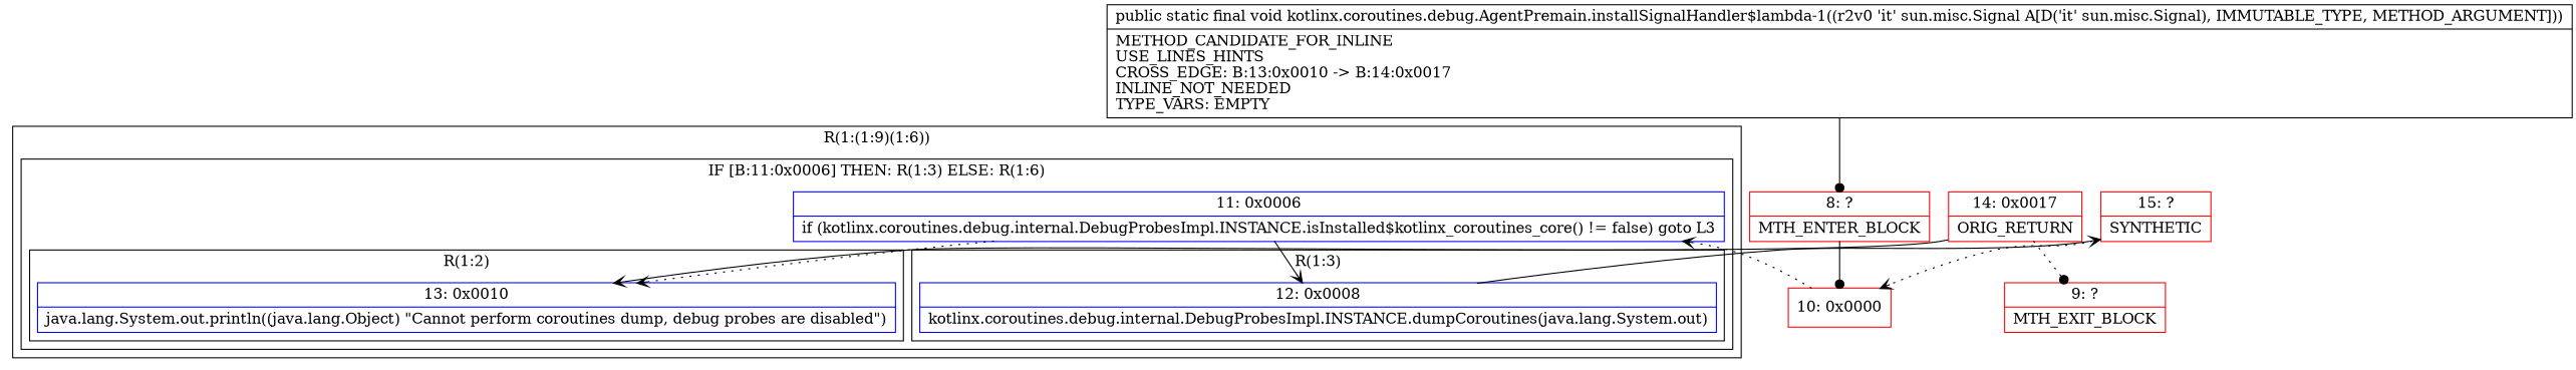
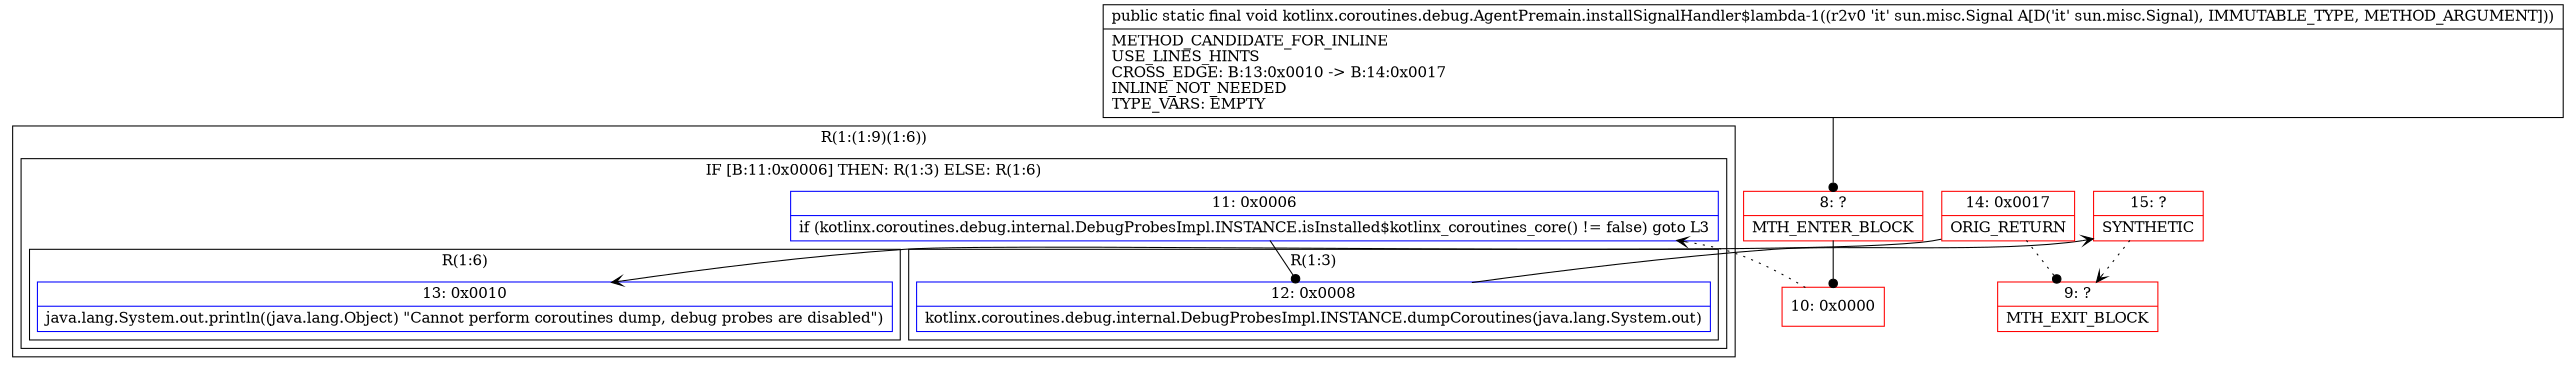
  digraph {
    node [color=red shape=record]
    edge [arrowhead=vee style=solid]
    n1 [color=blue label="{12\:\ 0x0008|kotlinx.coroutines.debug.internal.DebugProbesImpl.INSTANCE.dumpCoroutines(java.lang.System.out)\l}"]
    n2 [color=blue label="{13\:\ 0x0010|java.lang.System.out.println((java.lang.Object) \"Cannot perform coroutines dump, debug probes are disabled\")\l}"]
    n3 [color=blue label="{11\:\ 0x0006|if (kotlinx.coroutines.debug.internal.DebugProbesImpl.INSTANCE.isInstalled$kotlinx_coroutines_core() != false) goto L3\l}"]
    n4 [label="{15\:\ ?|SYNTHETIC\l}"]
    n5 [label="{9\:\ ?|MTH_EXIT_BLOCK\l}"]
    n6 [label="{14\:\ 0x0017|ORIG_RETURN\l}"]
    n7 [label="{8\:\ ?|MTH_ENTER_BLOCK\l}"]
    n8 [label="{10\:\ 0x0000}"]
    n9 [label="{public static final void kotlinx.coroutines.debug.AgentPremain.installSignalHandler$lambda\-1((r2v0 'it' sun.misc.Signal A[D('it' sun.misc.Signal), IMMUTABLE_TYPE, METHOD_ARGUMENT]))  | METHOD_CANDIDATE_FOR_INLINE\lUSE_LINES_HINTS\lCROSS_EDGE: B:13:0x0010 \-\> B:14:0x0017\lINLINE_NOT_NEEDED\lTYPE_VARS: EMPTY\l}" color=""]
    subgraph cluster_1 {
      label="R(1:(1:9)(1:6))"
      subgraph cluster_2 {
        label="IF [B:11:0x0006] THEN: R(1:3) ELSE: R(1:6)"
        n3
        subgraph cluster_3 {
          label="R(1:3)"
          n1
        }
        subgraph cluster_4 {
-         label="R(1:2)"
+         label="R(1:6)"
          n2
        }
      }
    }
    n1 -> n4
-   n3 -> n1
-   n3 -> n2 [style=dotted]
-   n4 -> n8 [style=dotted]
+   n3 -> n1 [arrowhead=dot]
+   n4 -> n5 [style=dotted]
    n6 -> n2
    n6 -> n5 [arrowhead=dot style=dotted]
    n7 -> n8 [arrowhead=dot]
    n8 -> n3 [style=dotted]
    n9 -> n7 [arrowhead=dot]
  }
